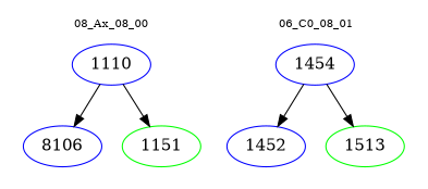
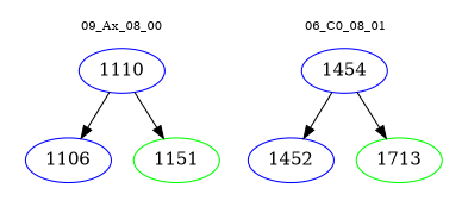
  digraph {
    node [color=blue]
    edge [color=black]
    n1 [label=1110]
-   n2 [label=8106]
+   n2 [label=1106]
    n3 [color=green label=1151]
    n4 [label=1454]
    n5 [label=1452]
-   n6 [color=green label=1513]
+   n6 [color=green label=1713]
    subgraph cluster_1 {
      color=white
      fontsize=10
-     label="08_Ax_08_00"
+     label="09_Ax_08_00"
      n1
      n2
      n3
    }
    subgraph cluster_2 {
      color=white
      fontsize=10
      label="06_C0_08_01"
      n4
      n5
      n6
    }
    n1 -> n2
    n1 -> n3
    n4 -> n5
    n4 -> n6
  }
